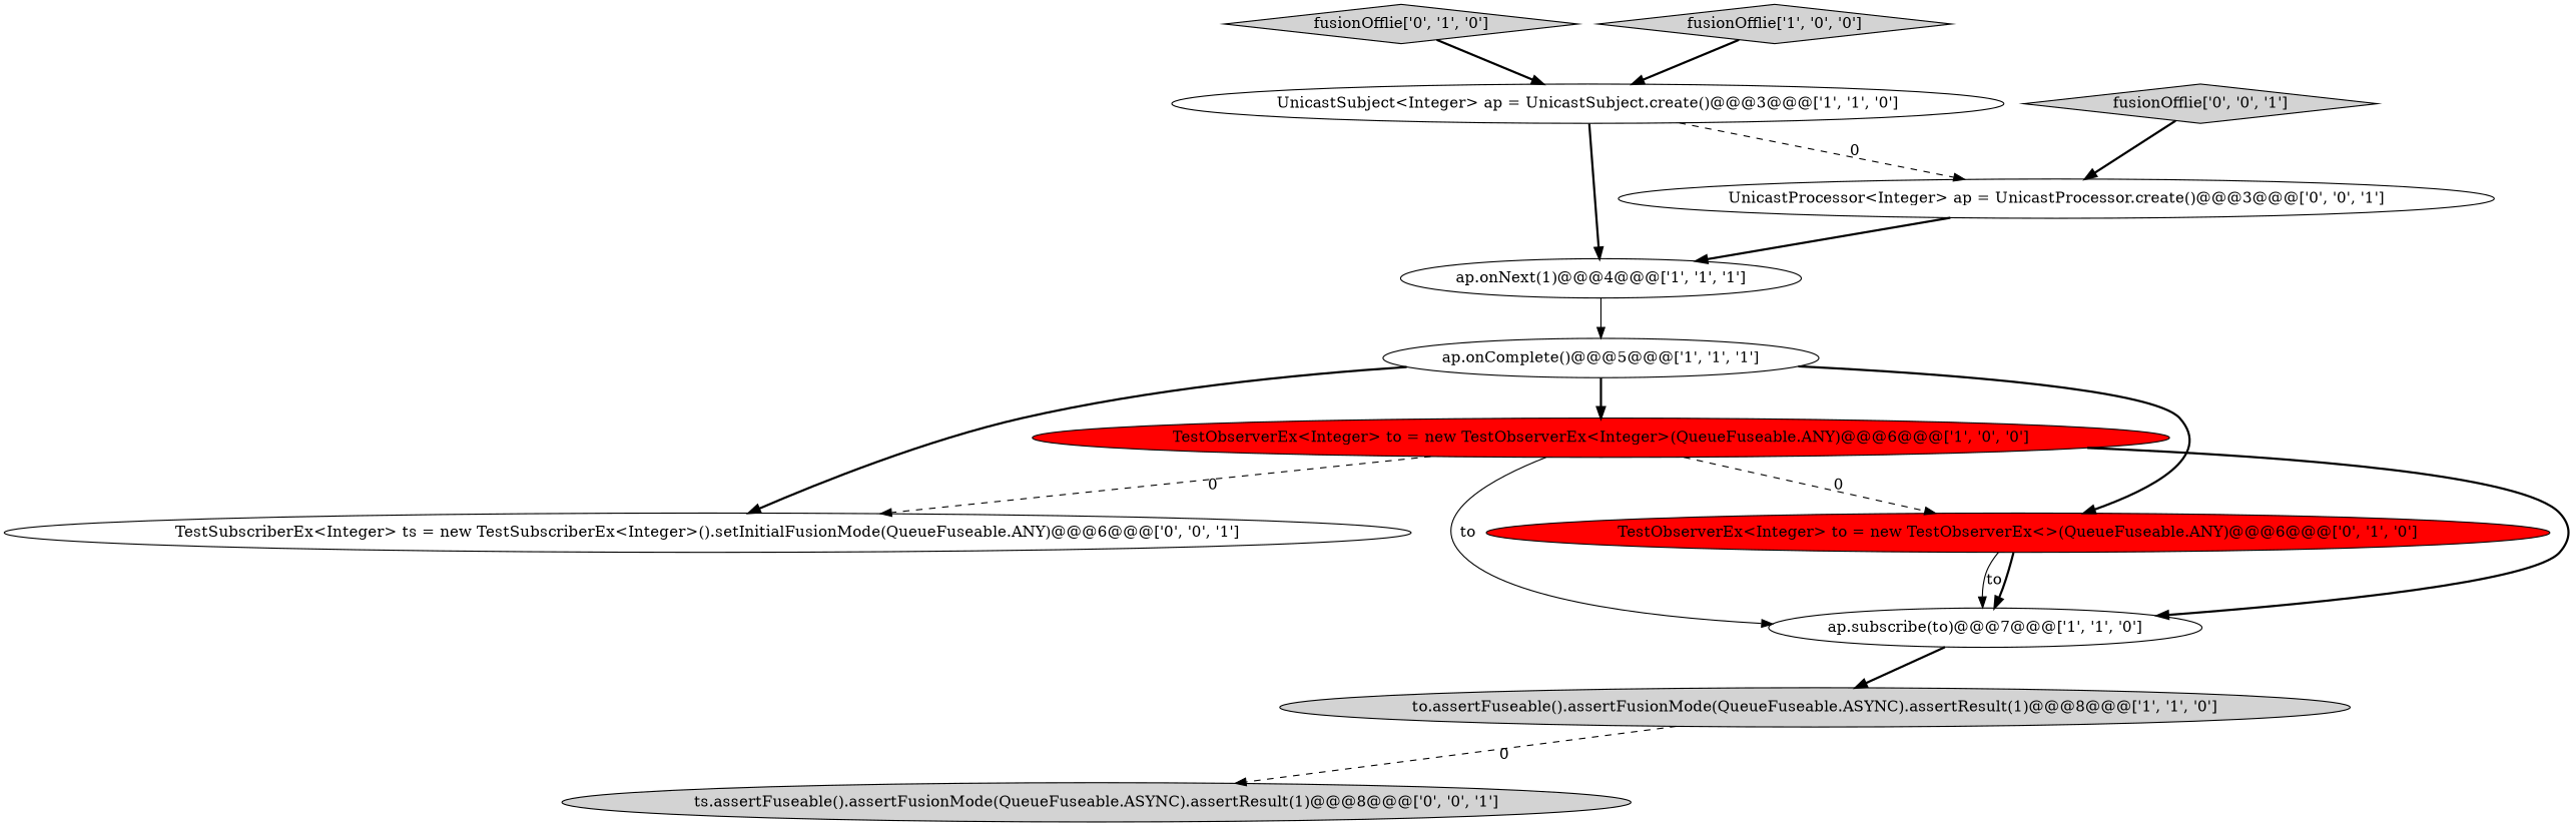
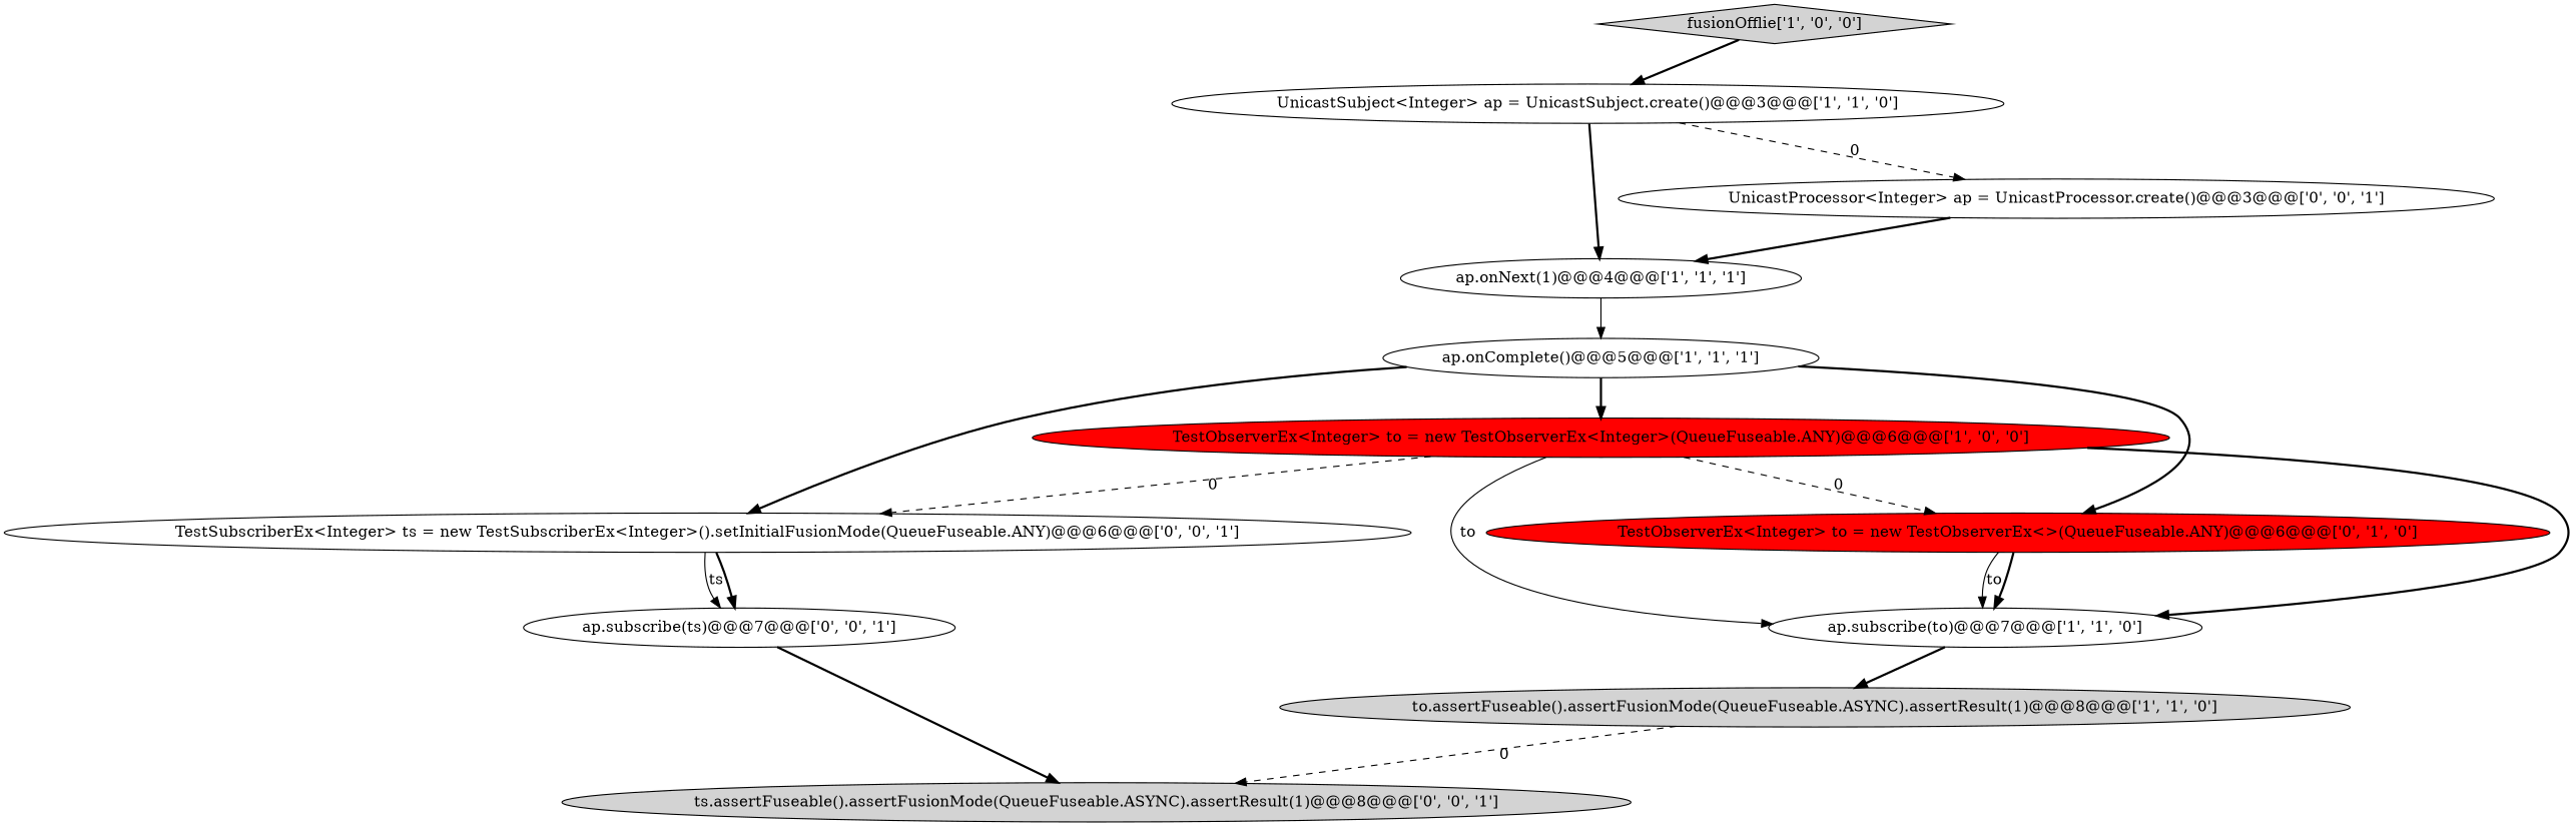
  digraph {
    node [fillcolor=white shape=ellipse style=filled]
    edge [style=bold]
    n1 [fillcolor=lightgray label="ts.assertFuseable().assertFusionMode(QueueFuseable.ASYNC).assertResult(1)@@@8@@@['0', '0', '1']"]
    n2 [label="TestSubscriberEx<Integer> ts = new TestSubscriberEx<Integer>().setInitialFusionMode(QueueFuseable.ANY)@@@6@@@['0', '0', '1']"]
+   n3 [label="ap.subscribe(ts)@@@7@@@['0', '0', '1']"]
    n4 [label="UnicastSubject<Integer> ap = UnicastSubject.create()@@@3@@@['1', '1', '0']"]
    n5 [label="UnicastProcessor<Integer> ap = UnicastProcessor.create()@@@3@@@['0', '0', '1']"]
    n6 [label="ap.onNext(1)@@@4@@@['1', '1', '1']"]
    n7 [label="ap.onComplete()@@@5@@@['1', '1', '1']"]
-   n8 [fillcolor=lightgray label="fusionOfflie['0', '0', '1']" shape=diamond]
    n9 [fillcolor=lightgray label="to.assertFuseable().assertFusionMode(QueueFuseable.ASYNC).assertResult(1)@@@8@@@['1', '1', '0']"]
    n10 [label="ap.subscribe(to)@@@7@@@['1', '1', '0']"]
    n11 [fillcolor=red label="TestObserverEx<Integer> to = new TestObserverEx<>(QueueFuseable.ANY)@@@6@@@['0', '1', '0']"]
    n12 [fillcolor=red label="TestObserverEx<Integer> to = new TestObserverEx<Integer>(QueueFuseable.ANY)@@@6@@@['1', '0', '0']"]
-   n13 [fillcolor=lightgray label="fusionOfflie['0', '1', '0']" shape=diamond]
    n14 [fillcolor=lightgray label="fusionOfflie['1', '0', '0']" shape=diamond]
+   n2 -> n3 [label=ts style=solid]
+   n2 -> n3
+   n3 -> n1
    n4 -> n5 [label=0 style=dashed]
    n4 -> n6
    n5 -> n6
    n6 -> n7 [style=solid]
    n7 -> n2
    n7 -> n11
    n7 -> n12
-   n8 -> n5
    n9 -> n1 [label=0 style=dashed]
    n10 -> n9
    n11 -> n10 [label=to style=solid]
    n11 -> n10
    n12 -> n2 [label=0 style=dashed]
    n12 -> n10 [label=to style=solid]
    n12 -> n10
    n12 -> n11 [label=0 style=dashed]
-   n13 -> n4
    n14 -> n4
  }
